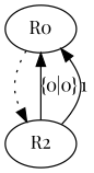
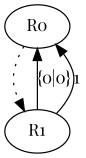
  digraph {
    rankdir=TB
    fontname="Playfair Display"
    node [fontname="Playfair Display"]
    edge [style=filled fontname="Playfair Display"]
    R0
-   R1 [label=R2]
+   R1
    R0 -> R1 [style=dotted]
    R1 -> R0 [label="{0|0}"]
    R1 -> R0 [label=1]
  }
